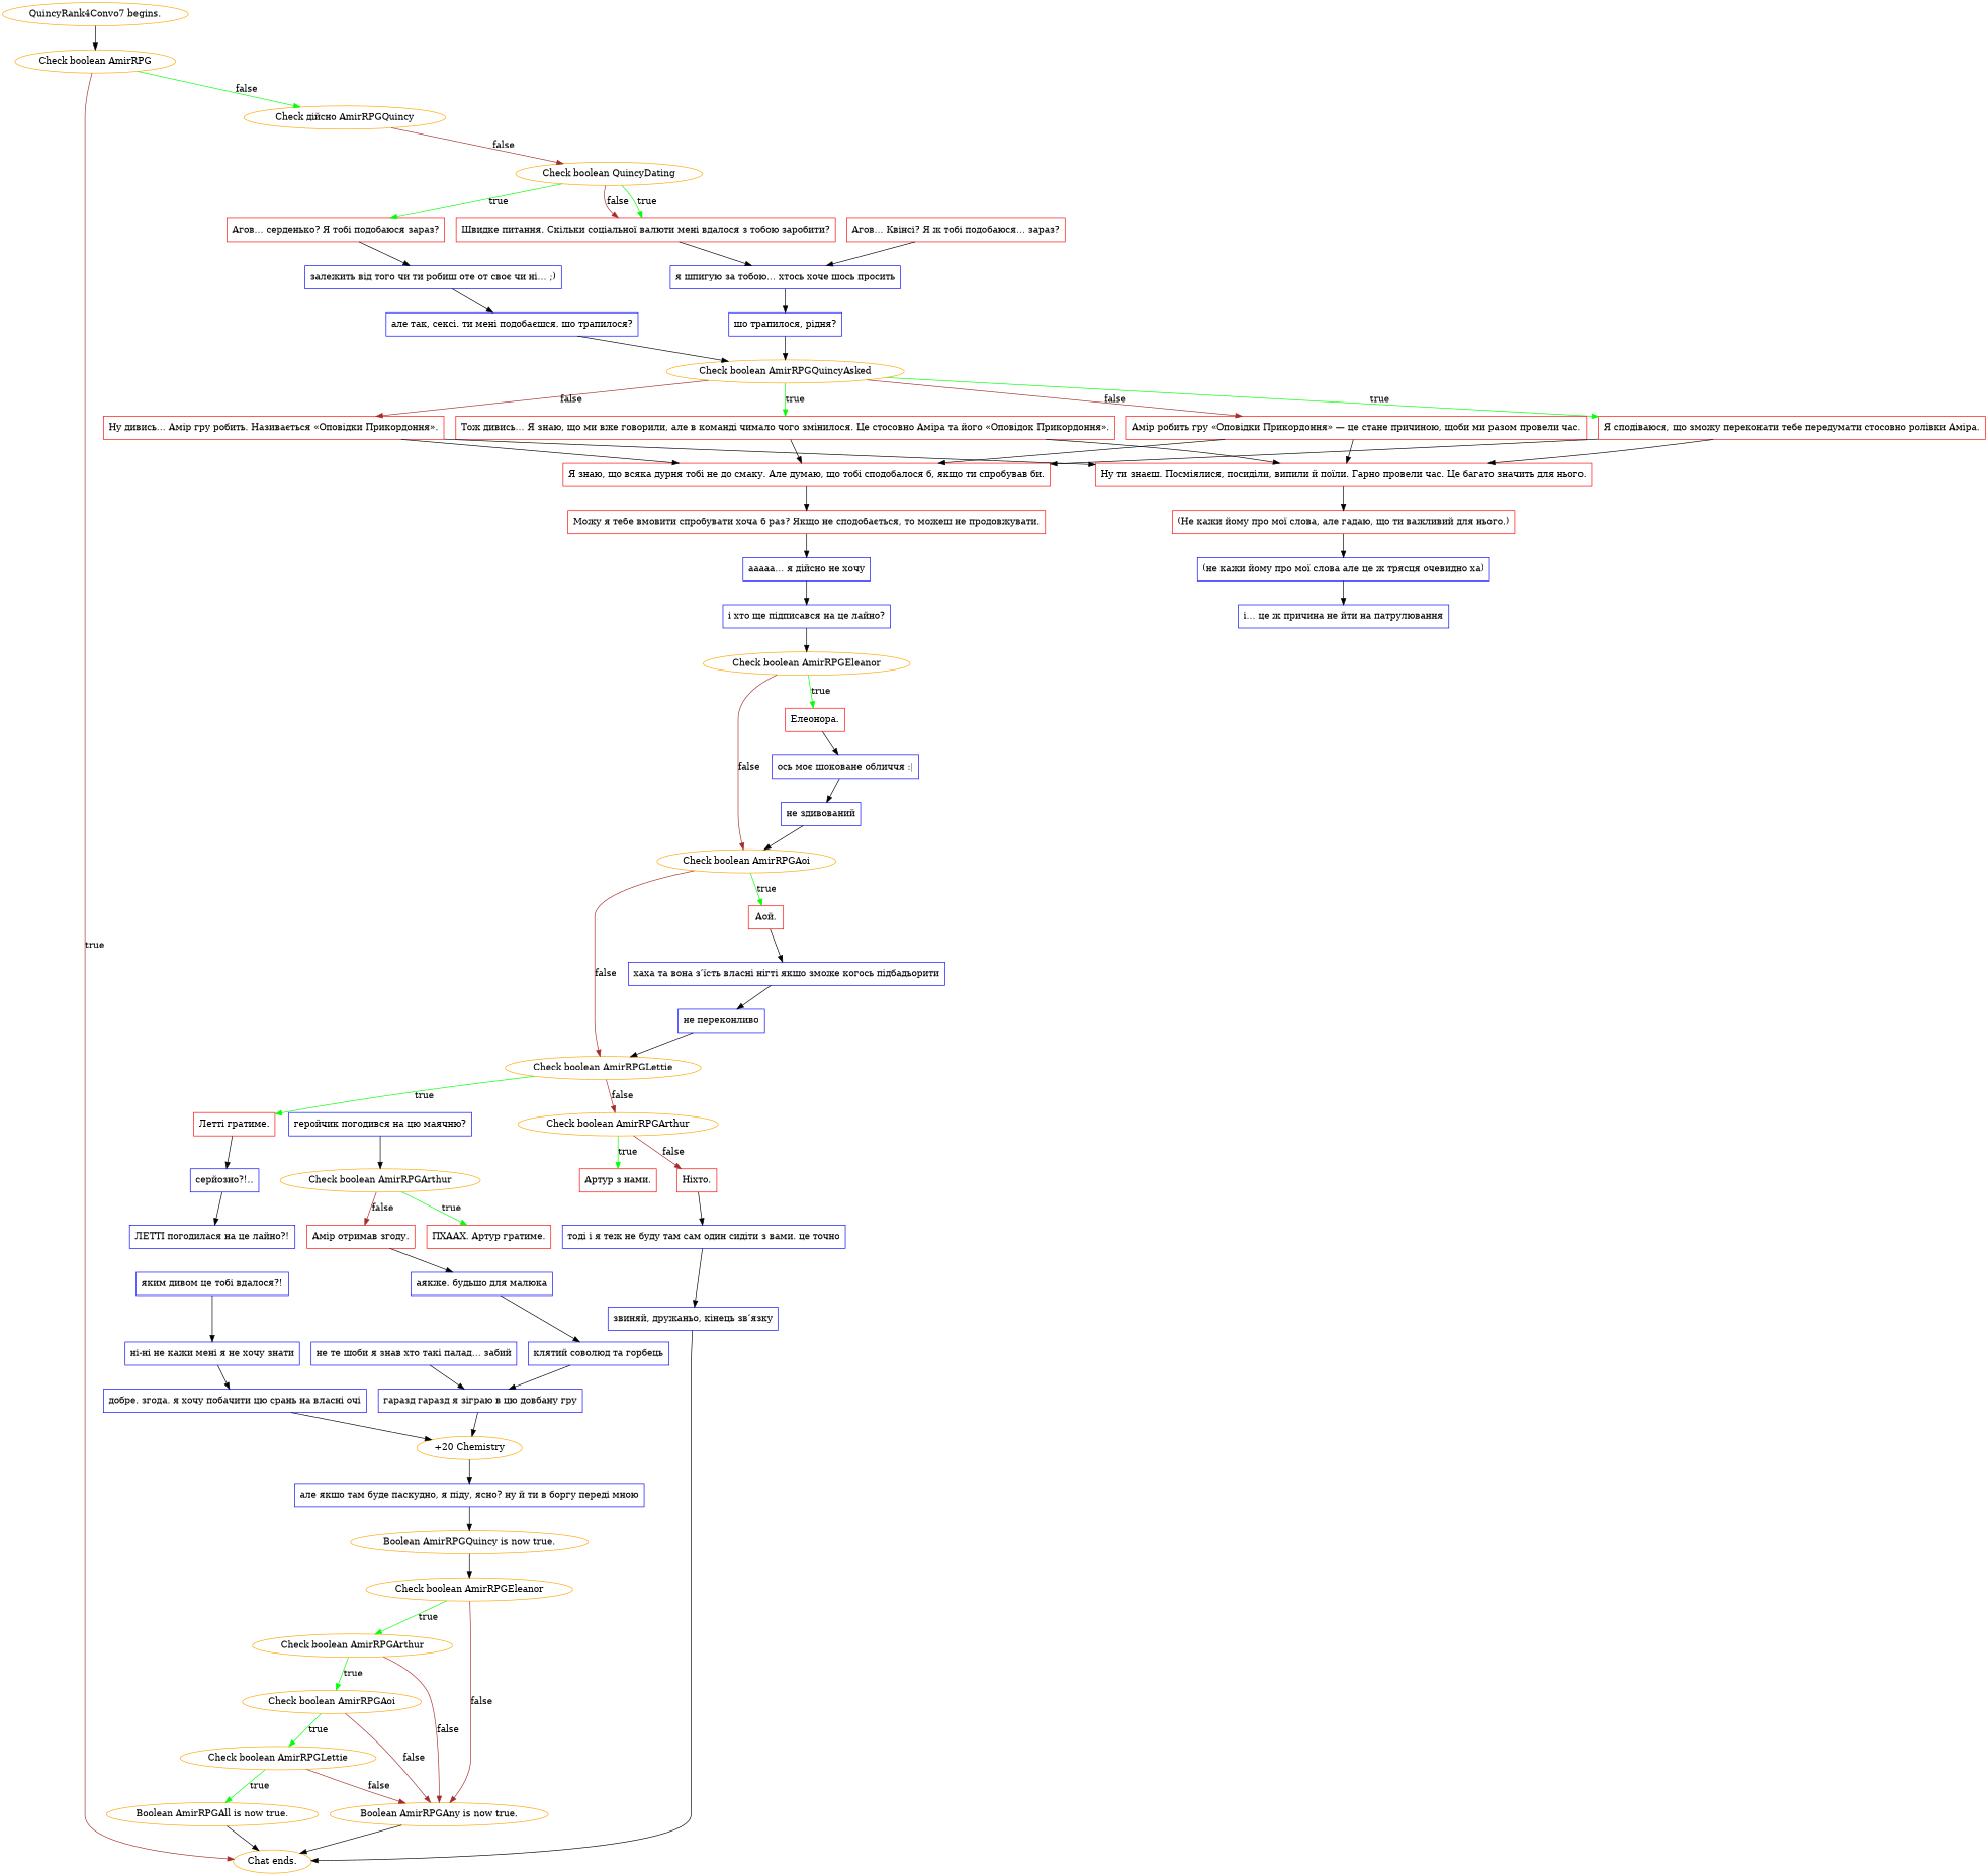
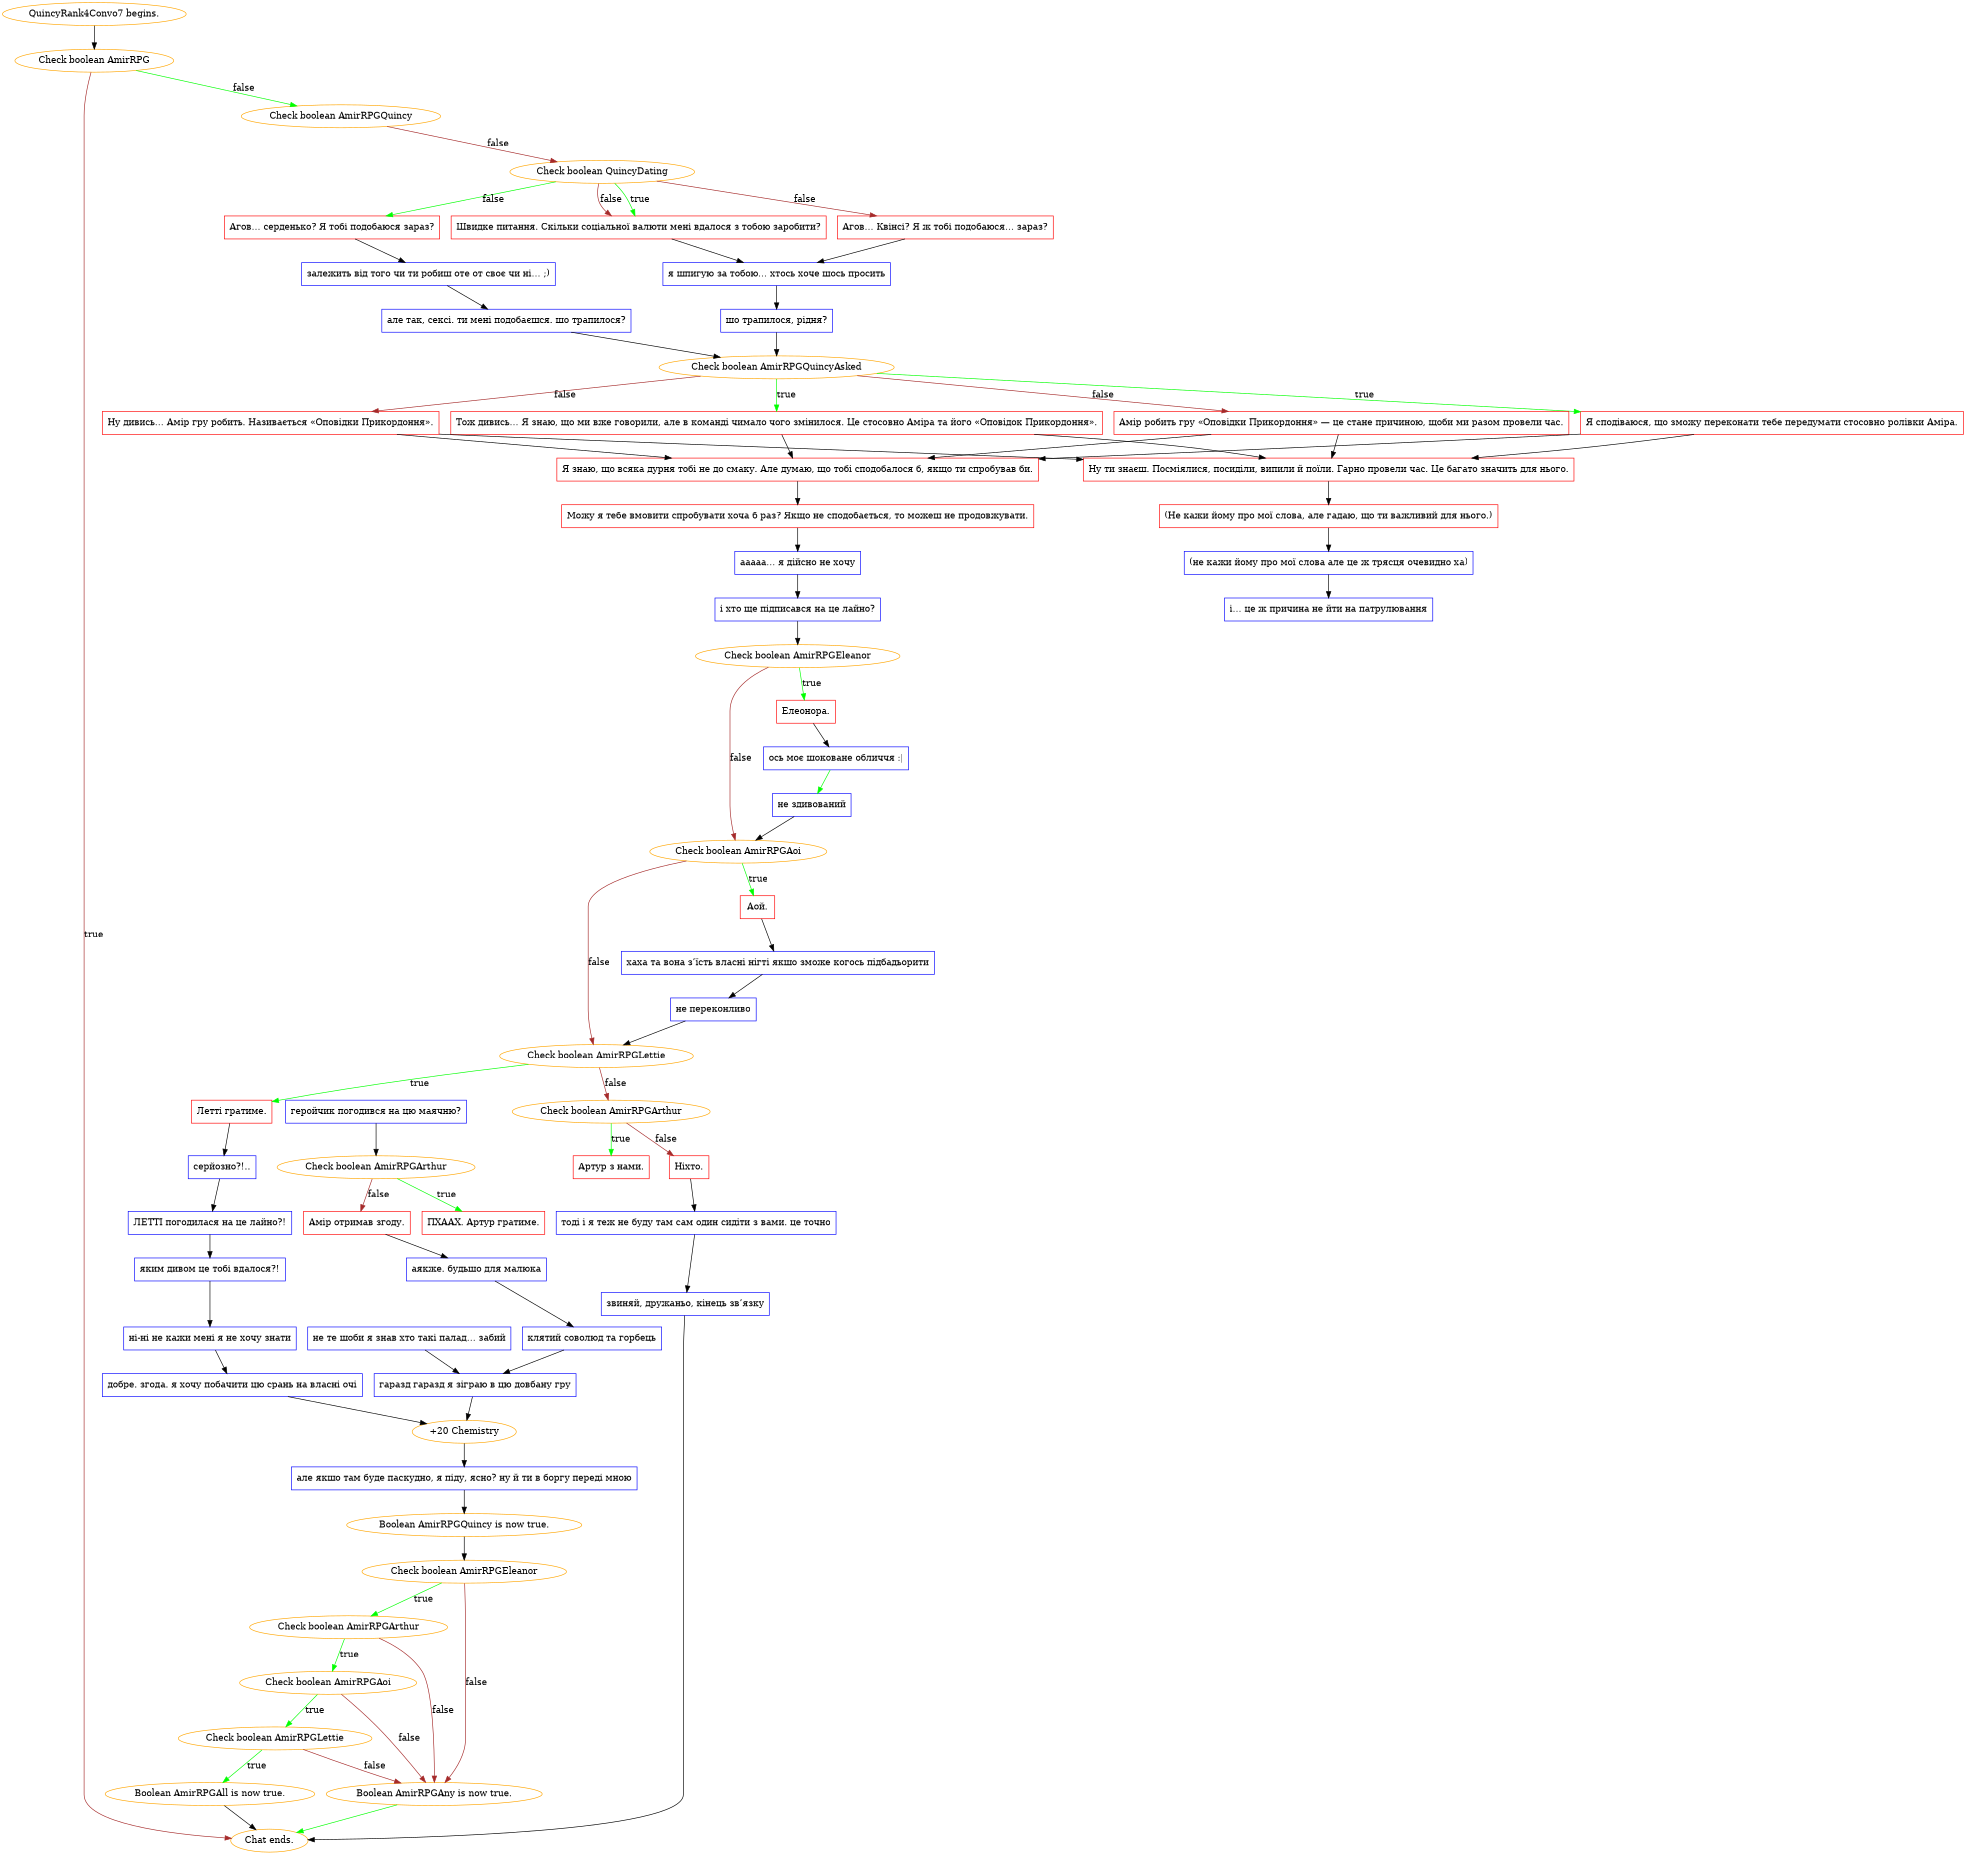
  digraph {
    node [color=blue shape=box]
    "QuincyRank4Convo7 begins." [color=orange shape=""]
    n2 [color=orange label="Check boolean AmirRPG" shape=""]
-   n3 [color=orange label="Check дійсно AmirRPGQuincy" shape=""]
+   n3 [color=orange label="Check boolean AmirRPGQuincy" shape=""]
    "Chat ends." [color=orange shape=""]
    n5 [color=orange label="Check boolean QuincyDating" shape=""]
    n6 [color=red label="Агов… серденько? Я тобі подобаюся зараз?"]
    n7 [color=red label="Швидке питання. Скільки соціальної валюти мені вдалося з тобою заробити?"]
    n8 [color=red label="Агов… Квінсі? Я ж тобі подобаюся… зараз?"]
    n9 [label="залежить від того чи ти робиш оте от своє чи ні… ;)"]
    n10 [label="я шпигую за тобою… хтось хоче шось просить"]
    n11 [label="але так, сексі. ти мені подобаєшся. шо трапилося?"]
    n12 [label="шо трапилося, рідня?"]
    n13 [color=orange label="Check boolean AmirRPGQuincyAsked" shape=""]
    n14 [color=red label="Тож дивись… Я знаю, що ми вже говорили, але в команді чимало чого змінилося. Це стосовно Аміра та його «Оповідок Прикордоння»."]
    n15 [color=red label="Я сподіваюся, що зможу переконати тебе передумати стосовно ролівки Аміра."]
    n16 [color=red label="Ну дивись… Амір гру робить. Називається «Оповідки Прикордоння»."]
    n17 [color=red label="Амір робить гру «Оповідки Прикордоння» — це стане причиною, щоби ми разом провели час."]
    n18 [color=red label="Я знаю, що всяка дурня тобі не до смаку. Але думаю, що тобі сподобалося б, якщо ти спробував би."]
    n19 [color=red label="Ну ти знаєш. Посміялися, посиділи, випили й поїли. Гарно провели час. Це багато значить для нього."]
    n20 [color=red label="Можу я тебе вмовити спробувати хоча б раз? Якщо не сподобається, то можеш не продовжувати."]
    n21 [color=red label="(Не кажи йому про мої слова, але гадаю, що ти важливий для нього.)"]
    n22 [label="ааааа… я дійсно не хочу"]
    n23 [label="(не кажи йому про мої слова але це ж трясця очевидно ха)"]
    n24 [label="і хто ще підписався на це лайно?"]
    n25 [label="і… це ж причина не йти на патрулювання"]
    n26 [color=orange label="Check boolean AmirRPGEleanor" shape=""]
    n27 [color=red label="Елеонора."]
    n28 [color=orange label="Check boolean AmirRPGAoi" shape=""]
    n29 [label="геройчик погодився на цю маячню?"]
    n30 [color=orange label="Check boolean AmirRPGArthur" shape=""]
    n31 [label="ось моє шоковане обличчя :|"]
    n32 [color=red label="Аой."]
    n33 [color=orange label="Check boolean AmirRPGLettie" shape=""]
    n34 [color=red label="ПХААХ. Артур гратиме."]
    n35 [color=red label="Амір отримав згоду."]
    n36 [label="не здивований"]
    n37 [label="хаха та вона з’їсть власні нігті якшо зможе когось підбадьорити"]
    n38 [color=red label="Летті гратиме."]
    n39 [color=orange label="Check boolean AmirRPGArthur" shape=""]
    n40 [label="аякже. будьшо для малюка"]
    n41 [label="не переконливо"]
    n42 [label="серйозно?!.."]
    n43 [color=red label="Артур з нами."]
    n44 [color=red label="Ніхто."]
    n45 [label="клятий соволюд та горбець"]
    n46 [label="ЛЕТТІ погодилася на це лайно?!"]
    n47 [label="тоді і я теж не буду там сам один сидіти з вами. це точно"]
    n48 [label="не те шоби я знав хто такі палад… забий"]
    n49 [label="гаразд гаразд я зіграю в цю довбану гру"]
    n50 [label="яким дивом це тобі вдалося?!"]
    n51 [label="звиняй, дружаньо, кінець зв’язку"]
    n52 [color=orange label="+20 Chemistry" shape=""]
    n53 [label="ні-ні не кажи мені я не хочу знати"]
    n54 [label="але якшо там буде паскудно, я піду, ясно? ну й ти в боргу переді мною"]
    n55 [label="добре. згода. я хочу побачити цю срань на власні очі"]
    n56 [color=orange label="Boolean AmirRPGQuincy is now true." shape=""]
    n57 [color=orange label="Check boolean AmirRPGEleanor" shape=""]
    n58 [color=orange label="Check boolean AmirRPGArthur" shape=""]
    n59 [color=orange label="Boolean AmirRPGAny is now true." shape=""]
    n60 [color=orange label="Check boolean AmirRPGAoi" shape=""]
    n61 [color=orange label="Check boolean AmirRPGLettie" shape=""]
    n62 [color=orange label="Boolean AmirRPGAll is now true." shape=""]
    "QuincyRank4Convo7 begins." -> n2
    n2 -> n3 [color=green label=false]
    n2 -> "Chat ends." [color=brown label=true]
    n3 -> n5 [color=brown label=false]
-   n5 -> n6 [color=green label=true]
+   n5 -> n6 [color=green label=false]
    n5 -> n7 [color=green label=true]
    n5 -> n7 [color=brown label=false]
+   n5 -> n8 [color=brown label=false]
    n6 -> n9
    n7 -> n10
    n8 -> n10
    n9 -> n11
    n10 -> n12
    n11 -> n13
    n12 -> n13
    n13 -> n14 [color=green label=true]
    n13 -> n15 [color=green label=true]
    n13 -> n16 [color=brown label=false]
    n13 -> n17 [color=brown label=false]
    n14 -> n18
    n14 -> n19
    n15 -> n18
    n15 -> n19
    n16 -> n18
    n16 -> n19
    n17 -> n18
    n17 -> n19
    n18 -> n20
    n19 -> n21
    n20 -> n22
    n21 -> n23
    n22 -> n24
    n23 -> n25
    n24 -> n26
    n26 -> n27 [color=green label=true]
    n26 -> n28 [color=brown label=false]
    n27 -> n31
    n28 -> n32 [color=green label=true]
    n28 -> n33 [color=brown label=false]
    n29 -> n30
    n30 -> n34 [color=green label=true]
    n30 -> n35 [color=brown label=false]
-   n31 -> n36
+   n31 -> n36 [color=green]
    n32 -> n37
    n33 -> n38 [color=green label=true]
    n33 -> n39 [color=brown label=false]
    n35 -> n40
    n36 -> n28
    n37 -> n41
    n38 -> n42
    n39 -> n43 [color=green label=true]
    n39 -> n44 [color=brown label=false]
    n40 -> n45
    n41 -> n33
    n42 -> n46
    n44 -> n47
    n45 -> n49
+   n46 -> n50
    n47 -> n51
    n48 -> n49
    n49 -> n52
    n50 -> n53
    n51 -> "Chat ends."
    n52 -> n54
    n53 -> n55
    n54 -> n56
    n55 -> n52
    n56 -> n57
    n57 -> n58 [color=green label=true]
    n57 -> n59 [color=brown label=false]
    n58 -> n59 [color=brown label=false]
    n58 -> n60 [color=green label=true]
-   n59 -> "Chat ends."
+   n59 -> "Chat ends." [color=green]
    n60 -> n59 [color=brown label=false]
    n60 -> n61 [color=green label=true]
    n61 -> n59 [color=brown label=false]
    n61 -> n62 [color=green label=true]
    n62 -> "Chat ends."
  }
